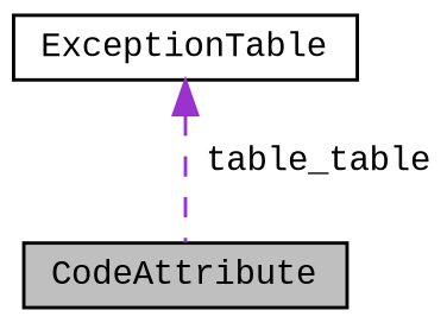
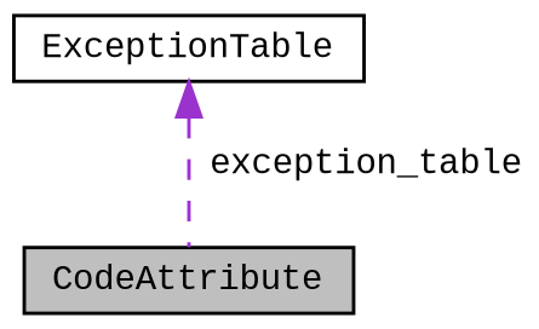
  digraph {
    fontname="Liberation Mono"
    node [color=black fontname="Liberation Mono" fontsize=10 shape=record style=filled]
    n1 [fillcolor=grey75 fontcolor=black height=0.2 label=CodeAttribute width=0.4]
    n2 [fillcolor=white height=0.2 label=ExceptionTable width=0.4]
-   n2 -> n1 [color=darkorchid3 dir=back fontname="Liberation Mono" fontsize=10 label=" table_table" labelfontname=Helvetica labelfontsize=10 style=dashed]
+   n2 -> n1 [color=darkorchid3 dir=back fontname="Liberation Mono" fontsize=10 label=" exception_table" labelfontname=Helvetica labelfontsize=10 style=dashed]
  }
